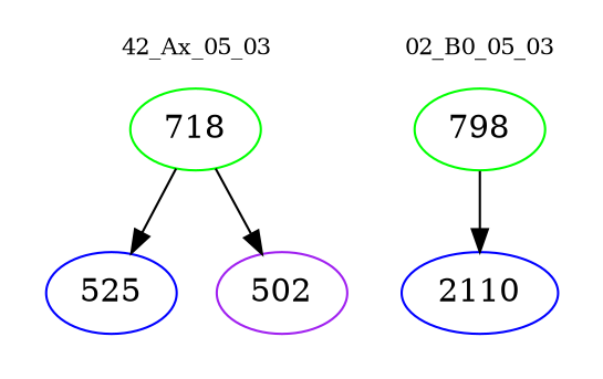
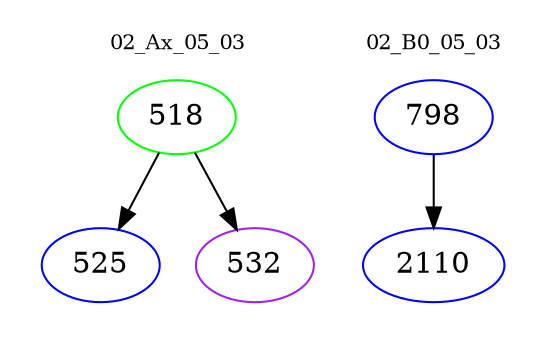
  digraph {
    node [color=green]
    edge [color=black]
-   n1 [label=718]
+   n1 [label=518]
    n2 [color=blue label=525]
-   n3 [color=purple label=502]
-   n4 [label=798]
+   n3 [color=purple label=532]
+   n4 [color=blue label=798]
    n5 [color=blue label=2110]
    subgraph cluster_1 {
      color=white
      fontsize=10
-     label="42_Ax_05_03"
+     label="02_Ax_05_03"
      n1
      n2
      n3
    }
    subgraph cluster_2 {
      color=white
      fontsize=10
      label="02_B0_05_03"
      n4
      n5
    }
    n1 -> n2
    n1 -> n3
    n4 -> n5
  }
